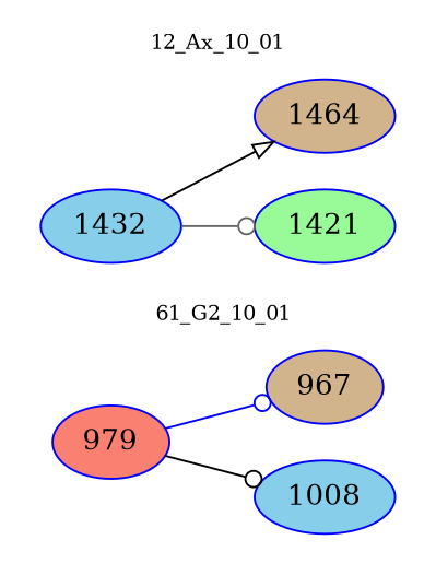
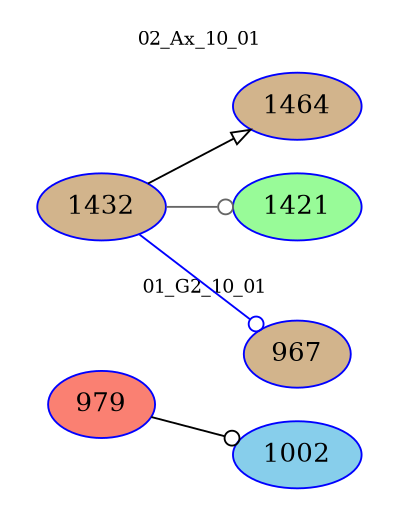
  digraph {
    rankdir=LR
    node [color=blue fillcolor=skyblue style=filled]
    edge [arrowhead=odot color=black]
-   n1 [label=1432]
+   n1 [fillcolor=tan label=1432]
    n2 [fillcolor=palegreen label=1421]
    n3 [fillcolor=tan label=1464]
    n4 [fillcolor=salmon label=979]
    n5 [fillcolor=tan label=967]
-   n6 [label=1008]
+   n6 [label=1002]
    subgraph cluster_1 {
      color=white
      fontsize=10
-     label="12_Ax_10_01"
+     label="02_Ax_10_01"
      n1
      n2
      n3
    }
    subgraph cluster_2 {
      color=white
      fontsize=10
-     label="61_G2_10_01"
+     label="01_G2_10_01"
      n4
      n5
      n6
    }
    n1 -> n2 [color=gray40]
    n1 -> n3 [arrowhead=onormal]
-   n4 -> n5 [color=blue]
+   n1 -> n5 [color=blue]
    n4 -> n6
  }
